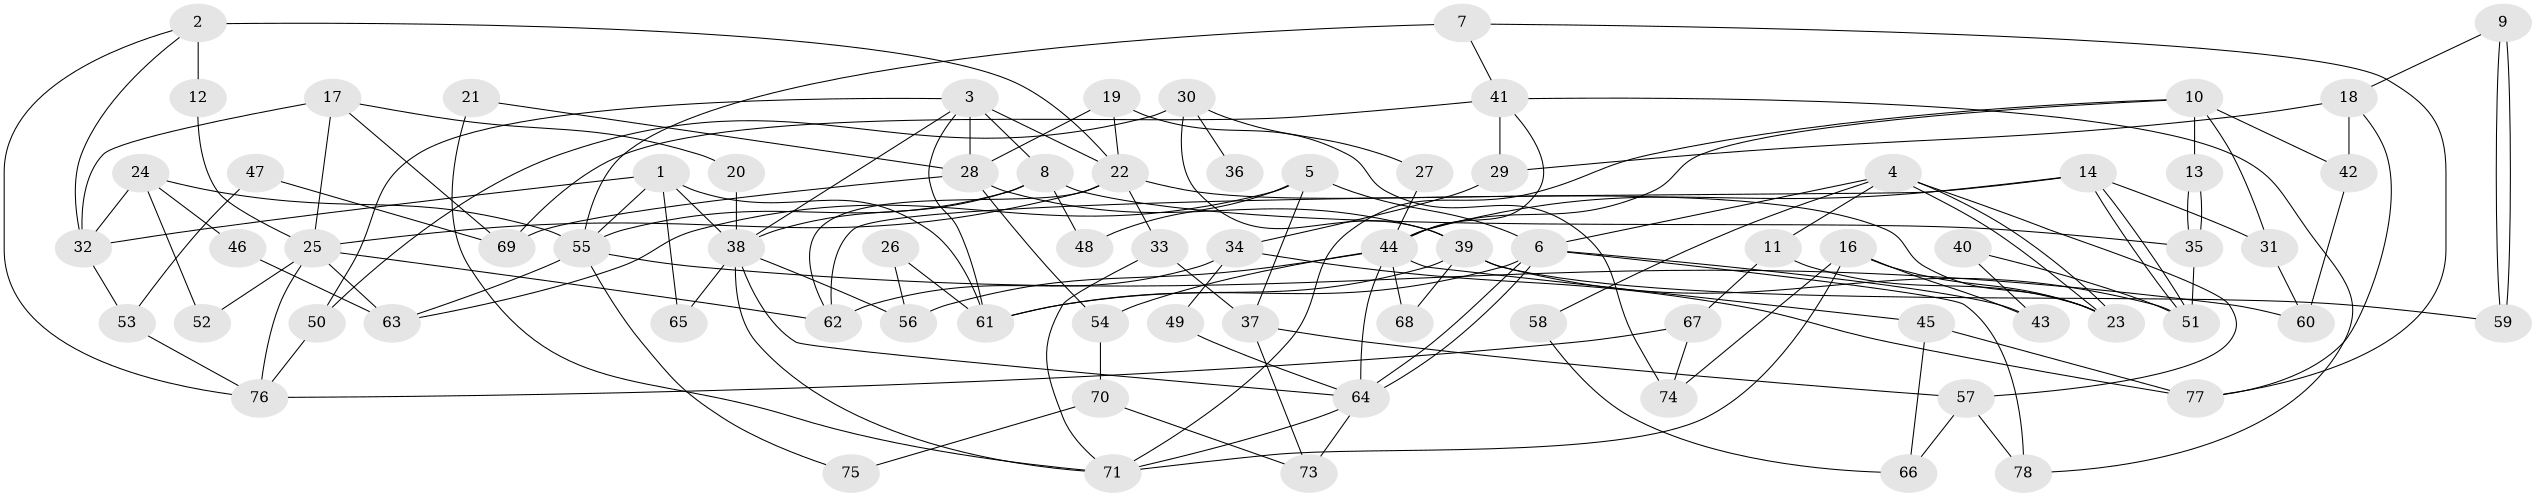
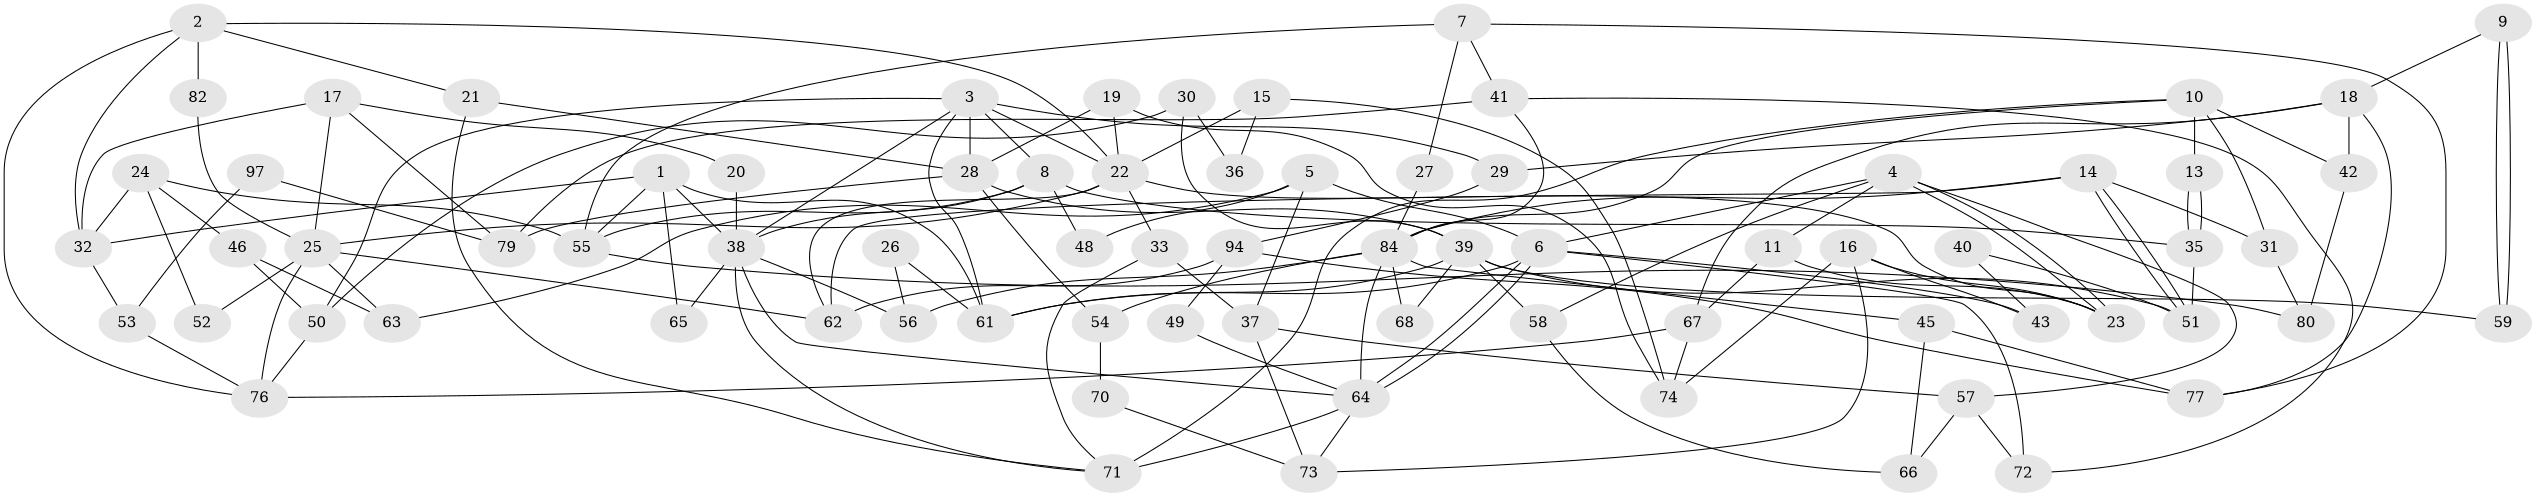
  graph {
    fontname="DejaVu Serif"
    node [color=gray90 fontname="DejaVu Serif" style=filled]
    edge [fontname="DejaVu Serif"]
    1
    32
    38
    55
    61
    65
    53
    64
    71
    56
    63
-   60
-   75
+   60 [label=80]
    2
-   12
+   12 [label=82]
    21
    22
    76
    25
    28
    23
    62
    33
    3
    8
    29
    50
    48
    35
-   69
+   69 [label=79]
    39
    54
-   34
+   34 [label=94]
    4
    6
    11
    57
    58
    43
-   72 [label=78]
+   72
    67
    66
    5
    37
    73
    7
    27
    41
    77
-   44
+   44 [label=84]
    51
    9
    18
    59
    42
    10
    13
    31
    68
    45
    74
    52
    14
+   15
    36
    16
    17
    20
    19
    24
    46
    26
    70
    49
    30
    40
-   47
+   47 [label=97]
    1 -- 32
    1 -- 38
    1 -- 55
    1 -- 61
    1 -- 65
    32 -- 53
    38 -- 65
    38 -- 64
    38 -- 71
    38 -- 56
-   55 -- 63
    55 -- 60
-   55 -- 75
    53 -- 76
    64 -- 71
    64 -- 73
    2 -- 32
    2 -- 12
+   2 -- 21
    2 -- 22
    2 -- 76
    12 -- 25
    21 -- 71
    21 -- 28
    22 -- 25
    22 -- 23
    22 -- 62
    22 -- 33
    25 -- 63
    25 -- 76
    25 -- 62
    25 -- 52
    28 -- 69
    28 -- 39
    28 -- 54
    33 -- 71
    33 -- 37
    3 -- 38
    3 -- 61
    3 -- 22
    3 -- 28
    3 -- 8
-   41 -- 29
+   3 -- 29
    3 -- 50
    8 -- 38
    8 -- 55
    8 -- 48
    8 -- 35
    29 -- 34
    50 -- 76
    35 -- 51
    39 -- 61
+   39 -- 58
    39 -- 51
    39 -- 59
    39 -- 68
    54 -- 70
    34 -- 62
    34 -- 77
    34 -- 49
    4 -- 23
    4 -- 23
    4 -- 6
    4 -- 11
    4 -- 57
    4 -- 58
    6 -- 61
    6 -- 64
    6 -- 64
    6 -- 43
    6 -- 72
    11 -- 23
    11 -- 67
    57 -- 72
    57 -- 66
    58 -- 66
    67 -- 76
    67 -- 74
    5 -- 63
    5 -- 48
    5 -- 6
    5 -- 37
    37 -- 57
    37 -- 73
    7 -- 55
-   30 -- 27
+   7 -- 27
    7 -- 41
    7 -- 77
    27 -- 44
    41 -- 69
    41 -- 72
    41 -- 44
    44 -- 64
    44 -- 56
    44 -- 54
    44 -- 68
    44 -- 45
    9 -- 18
    9 -- 59
    9 -- 59
    18 -- 29
+   18 -- 67
    18 -- 77
    18 -- 42
    42 -- 60
    10 -- 71
    10 -- 44
    10 -- 42
    10 -- 13
    10 -- 31
    13 -- 35
    13 -- 35
    31 -- 60
    45 -- 66
    45 -- 77
    14 -- 62
    14 -- 44
    14 -- 51
    14 -- 51
    14 -- 31
+   15 -- 22
+   15 -- 74
+   15 -- 36
    16 -- 23
    16 -- 43
-   16 -- 71
+   16 -- 73
    16 -- 74
    17 -- 32
    17 -- 25
    17 -- 69
    17 -- 20
    20 -- 38
    19 -- 22
    19 -- 28
    19 -- 74
    24 -- 32
    24 -- 55
    24 -- 52
    24 -- 46
    46 -- 63
+   46 -- 50
    26 -- 61
    26 -- 56
-   70 -- 75
    70 -- 73
    49 -- 64
    30 -- 50
    30 -- 39
    30 -- 36
    40 -- 43
    40 -- 51
    47 -- 53
    47 -- 69
  }
